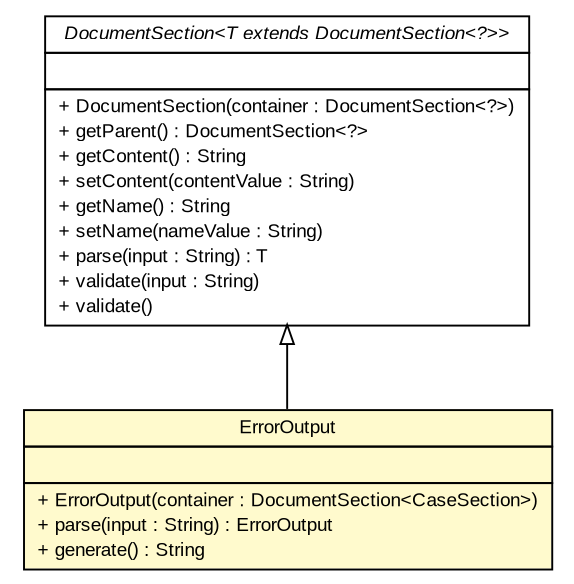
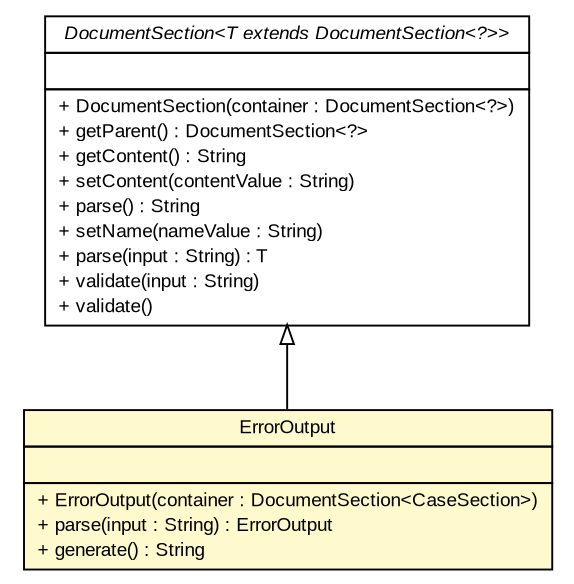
  digraph {
    nodesep=0.25
    ranksep=0.5
    node [fontcolor=black fontname=arial fontsize=10.0 shape=plaintext]
    n1 [label=<<table title="com.github.mkolisnyk.aerial.document.ErrorOutput" border="0" cellborder="1" cellspacing="0" cellpadding="2" port="p" bgcolor="lemonChiffon" href="./ErrorOutput.html"> 		<tr><td><table border="0" cellspacing="0" cellpadding="1"> <tr><td align="center" balign="center"> ErrorOutput </td></tr> 		</table></td></tr> 		<tr><td><table border="0" cellspacing="0" cellpadding="1"> <tr><td align="left" balign="left">  </td></tr> 		</table></td></tr> 		<tr><td><table border="0" cellspacing="0" cellpadding="1"> <tr><td align="left" balign="left"> + ErrorOutput(container : DocumentSection&lt;CaseSection&gt;) </td></tr> <tr><td align="left" balign="left"> + parse(input : String) : ErrorOutput </td></tr> <tr><td align="left" balign="left"> + generate() : String </td></tr> 		</table></td></tr> 		</table>>]
-   n2 [label=<<table title="com.github.mkolisnyk.aerial.document.DocumentSection" border="0" cellborder="1" cellspacing="0" cellpadding="2" port="p" href="./DocumentSection.html"> 		<tr><td><table border="0" cellspacing="0" cellpadding="1"> <tr><td align="center" balign="center"><font face="arial italic"> DocumentSection&lt;T extends DocumentSection&lt;?&gt;&gt; </font></td></tr> 		</table></td></tr> 		<tr><td><table border="0" cellspacing="0" cellpadding="1"> <tr><td align="left" balign="left">  </td></tr> 		</table></td></tr> 		<tr><td><table border="0" cellspacing="0" cellpadding="1"> <tr><td align="left" balign="left"> + DocumentSection(container : DocumentSection&lt;?&gt;) </td></tr> <tr><td align="left" balign="left"> + getParent() : DocumentSection&lt;?&gt; </td></tr> <tr><td align="left" balign="left"> + getContent() : String </td></tr> <tr><td align="left" balign="left"> + setContent(contentValue : String) </td></tr> <tr><td align="left" balign="left"> + getName() : String </td></tr> <tr><td align="left" balign="left"> + setName(nameValue : String) </td></tr> <tr><td align="left" balign="left"> + parse(input : String) : T </td></tr> <tr><td align="left" balign="left"> + validate(input : String) </td></tr> <tr><td align="left" balign="left"> + validate() </td></tr> 		</table></td></tr> 		</table>>]
+   n2 [label=<<table title="com.github.mkolisnyk.aerial.document.DocumentSection" border="0" cellborder="1" cellspacing="0" cellpadding="2" port="p" href="./DocumentSection.html"> 		<tr><td><table border="0" cellspacing="0" cellpadding="1"> <tr><td align="center" balign="center"><font face="arial italic"> DocumentSection&lt;T extends DocumentSection&lt;?&gt;&gt; </font></td></tr> 		</table></td></tr> 		<tr><td><table border="0" cellspacing="0" cellpadding="1"> <tr><td align="left" balign="left">  </td></tr> 		</table></td></tr> 		<tr><td><table border="0" cellspacing="0" cellpadding="1"> <tr><td align="left" balign="left"> + DocumentSection(container : DocumentSection&lt;?&gt;) </td></tr> <tr><td align="left" balign="left"> + getParent() : DocumentSection&lt;?&gt; </td></tr> <tr><td align="left" balign="left"> + getContent() : String </td></tr> <tr><td align="left" balign="left"> + setContent(contentValue : String) </td></tr> <tr><td align="left" balign="left"> + parse() : String </td></tr> <tr><td align="left" balign="left"> + setName(nameValue : String) </td></tr> <tr><td align="left" balign="left"> + parse(input : String) : T </td></tr> <tr><td align="left" balign="left"> + validate(input : String) </td></tr> <tr><td align="left" balign="left"> + validate() </td></tr> 		</table></td></tr> 		</table>>]
    n2 -> n1 [arrowtail=empty dir=back fontname=arial fontsize=10 headport=p labelfontname=arial labelfontsize=10 tailport=p]
  }
